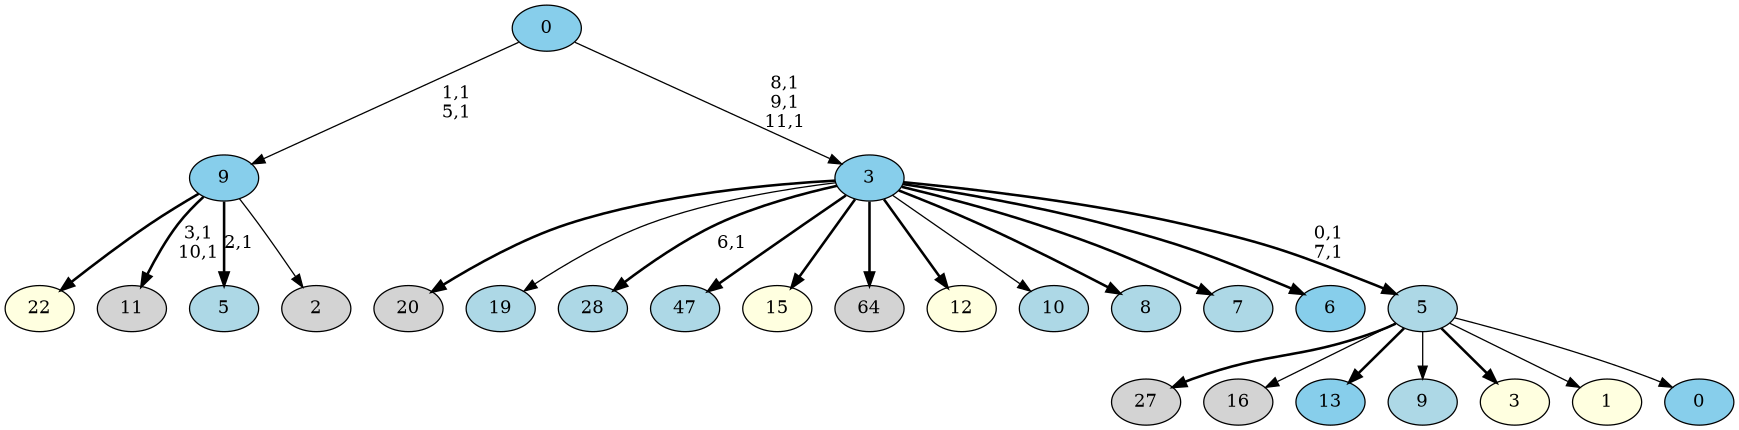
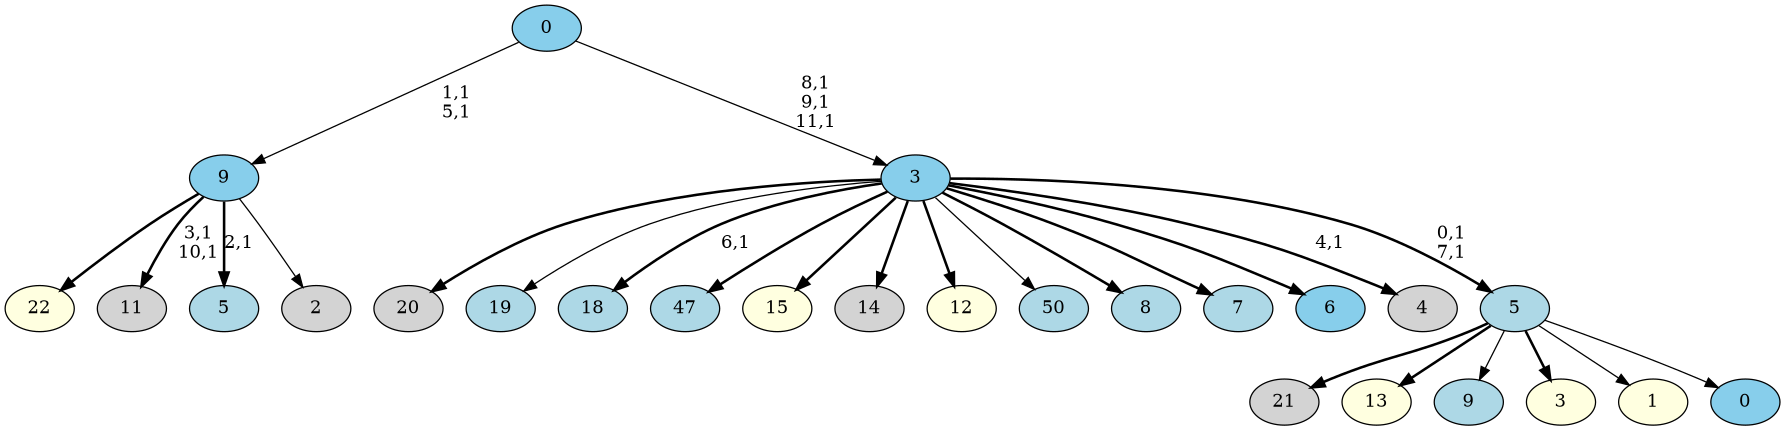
  digraph {
    node [fillcolor=lightblue style=filled]
    edge [style=bold]
    n1 [fillcolor=lightyellow label=22]
-   n2 [fillcolor=lightgrey label=27]
+   n2 [fillcolor=lightgrey label=21]
    n3 [fillcolor=lightgrey label=20]
    n4 [label=19]
-   n5 [label=28]
+   n5 [label=18]
    n6 [label=47]
-   n7 [fillcolor=lightgrey label=16]
    n8 [fillcolor=lightyellow label=15]
-   n9 [fillcolor=lightgrey label=64]
-   n10 [fillcolor=skyblue label=13]
+   n9 [fillcolor=lightgrey label=14]
+   n10 [fillcolor=lightyellow label=13]
    n11 [fillcolor=lightyellow label=12]
    n12 [fillcolor=lightgrey label=11]
-   n13 [label=10]
+   n13 [label=50]
    n14 [label=9]
    n15 [label=8]
    n16 [label=7]
    n17 [fillcolor=skyblue label=6]
    n18 [label=5]
+   n19 [fillcolor=lightgrey label=4]
    n20 [fillcolor=lightyellow label=3]
    n21 [fillcolor=lightgrey label=2]
    9 [fillcolor=skyblue]
    n23 [fillcolor=lightyellow label=1]
    n24 [fillcolor=skyblue label=0]
    5
    3 [fillcolor=skyblue]
    0 [fillcolor=skyblue]
    9 -> n1
    9 -> n12 [label="3,1\n10,1"]
    9 -> n18 [label="2,1"]
    9 -> n21 [style=solid]
    5 -> n2
-   5 -> n7 [style=solid]
    5 -> n10
    5 -> n14 [style=solid]
    5 -> n20
    5 -> n23 [style=solid]
    5 -> n24 [style=solid]
    3 -> n3
    3 -> n4 [style=solid]
    3 -> n5 [label="6,1"]
    3 -> n6
    3 -> n8
    3 -> n9
    3 -> n11
    3 -> n13 [style=solid]
    3 -> n15
    3 -> n16
    3 -> n17
+   3 -> n19 [label="4,1"]
    3 -> 5 [label="0,1\n7,1"]
    0 -> 9 [label="1,1\n5,1" style=solid]
    0 -> 3 [label="8,1\n9,1\n11,1" style=solid]
  }
